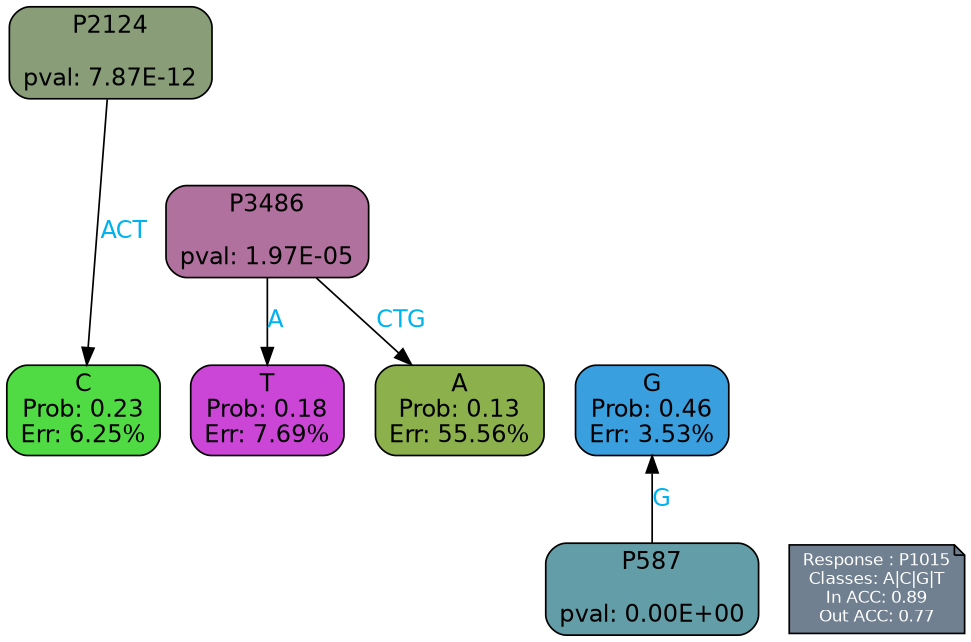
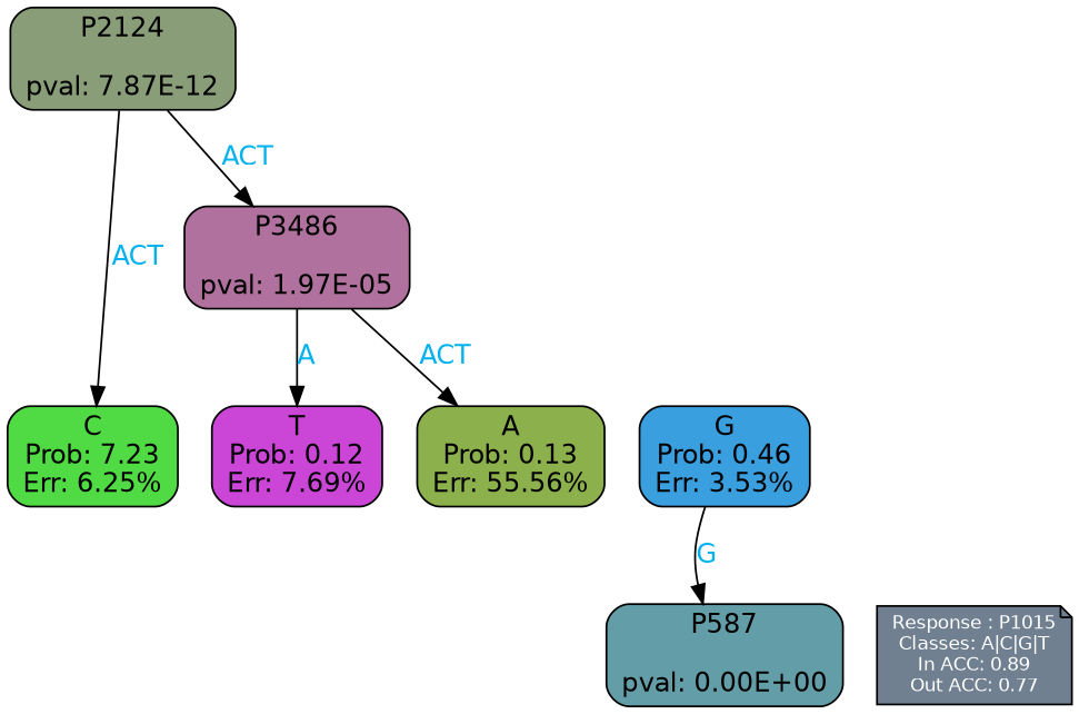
  digraph {
    ranksep=equally
    splines=polylines
    node [color=black fontname=helvetica shape=box style="filled, rounded"]
    edge [fontcolor=deepskyblue2 fontname=helvetica]
-   n1 [fillcolor="#cb46d7" label="T\nProb: 0.18\nErr: 7.69%"]
+   n1 [fillcolor="#cb46d7" label="T\nProb: 0.12\nErr: 7.69%"]
    n2 [fillcolor="#8bb04c" label="A\nProb: 0.13\nErr: 55.56%"]
-   n3 [fillcolor="#50da43" label="C\nProb: 0.23\nErr: 6.25%"]
+   n3 [fillcolor="#50da43" label="C\nProb: 7.23\nErr: 6.25%"]
    n4 [fillcolor="#399fdf" label="G\nProb: 0.46\nErr: 3.53%"]
    n5 [align=left fillcolor=slategray fontcolor=white fontsize=10 label="Response : P1015\nClasses: A|C|G|T\nIn ACC: 0.89\nOut ACC: 0.77\n" shape=note style=filled]
    n6 [fillcolor="#639ea8" label="P587\n\npval: 0.00E+00"]
    n7 [fillcolor="#889d78" label="P2124\n\npval: 7.87E-12"]
    n8 [fillcolor="#b1719e" label="P3486\n\npval: 1.97E-05"]
    subgraph sub_1 {
      rank=same
      n1
      n2
      n3
      n4
    }
    subgraph sub_2 {
      rank=same
      n5
      n6
    }
-   n6 -> n4 [label=G]
+   n4 -> n6 [label=G]
    n7 -> n3 [label=ACT]
+   n7 -> n8 [label=ACT]
    n8 -> n1 [label=A]
-   n8 -> n2 [label=CTG]
+   n8 -> n2 [label=ACT]
  }
